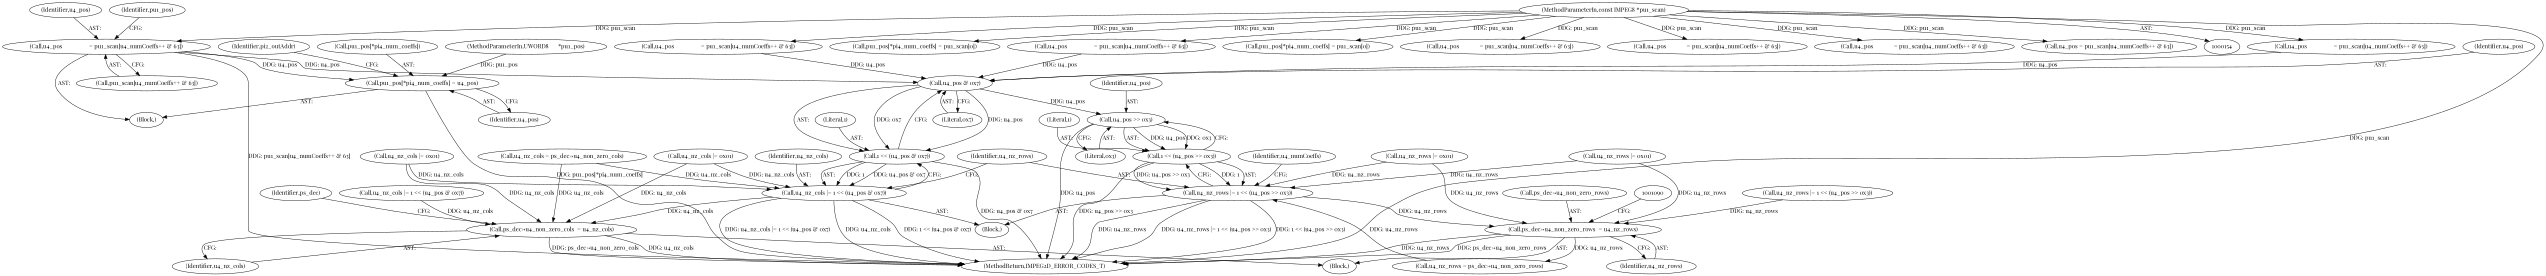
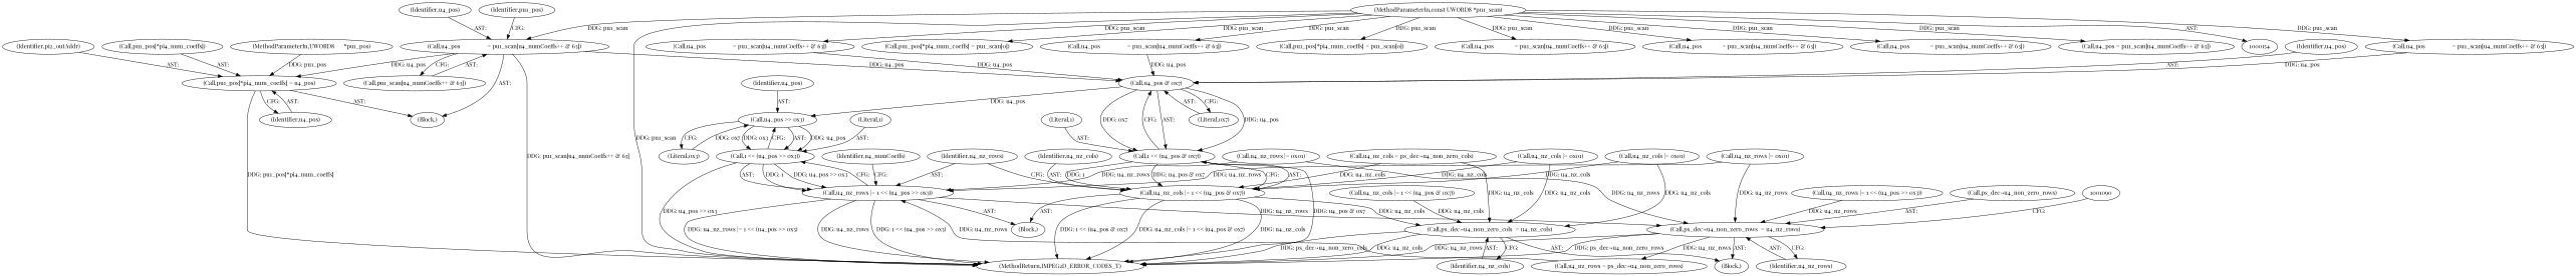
  digraph {
    fontname="Playfair Display"
    node [fontname="Playfair Display"]
    edge [fontname="Playfair Display"]
    n1 [label="(Call,u4_pos                 = pu1_scan[u4_numCoeffs++ & 63])"]
    n2 [label="(Call,pu1_pos[*pi4_num_coeffs] = u4_pos)"]
    n3 [label="(Call,u4_pos & 0x7)"]
    n4 [label="(Call,pu1_scan[u4_numCoeffs++ & 63])"]
    n5 [label="(MethodReturn,IMPEG2D_ERROR_CODES_T)"]
    n6 [label="(Block,)"]
    n7 [label="(Identifier,u4_pos)"]
    n8 [label="(Call,1 << (u4_pos & 0x7))"]
    n9 [label="(Call,u4_pos >> 0x3)"]
    n10 [label="(Literal,0x7)"]
-   n11 [label="(MethodParameterIn,const IMPEG8 *pu1_scan)"]
+   n11 [label="(MethodParameterIn,const UWORD8 *pu1_scan)"]
    n12 [label="(Call,pu1_pos[*pi4_num_coeffs] = pu1_scan[0])"]
    n13 [label="(Call,pu1_pos[*pi4_num_coeffs] = pu1_scan[0])"]
    n14 [label="(Call,u4_pos                 = pu1_scan[u4_numCoeffs++ & 63])"]
    n15 [label="(Call,u4_pos             = pu1_scan[u4_numCoeffs++ & 63])"]
    n16 [label="(Call,u4_pos                 = pu1_scan[u4_numCoeffs++ & 63])"]
    n17 [label="(Call,u4_pos             = pu1_scan[u4_numCoeffs++ & 63])"]
    n18 [label="(Call,u4_pos             = pu1_scan[u4_numCoeffs++ & 63])"]
    n19 [label="(Call,u4_pos = pu1_scan[u4_numCoeffs++ & 63])"]
    n20 [label="(Call,u4_pos                 = pu1_scan[u4_numCoeffs++ & 63])"]
    1000154
    n22 [label="(Call,u4_nz_cols |= 1 << (u4_pos & 0x7))"]
    n23 [label="(Call,1 << (u4_pos >> 0x3))"]
    n24 [label="(Literal,0x3)"]
    n25 [label="(Call,ps_dec->u4_non_zero_cols  = u4_nz_cols)"]
    n26 [label="(Block,)"]
    n27 [label="(Identifier,u4_nz_cols)"]
    n28 [label="(Block,)"]
    n29 [label="(Call,u4_nz_rows |= 1 << (u4_pos >> 0x3))"]
    n30 [label="(Call,ps_dec->u4_non_zero_rows  = u4_nz_rows)"]
    n31 [label="(Identifier,u4_nz_rows)"]
    n32 [label="(Call,u4_nz_rows = ps_dec->u4_non_zero_rows)"]
    n33 [label="(Identifier,u4_pos)"]
    n34 [label="(Identifier,u4_numCoeffs)"]
    n35 [label="(Call,pu1_pos[*pi4_num_coeffs])"]
    n36 [label="(Call,u4_nz_cols |= 1 << (u4_pos & 0x7))"]
    n37 [label="(Call,u4_nz_cols = ps_dec->u4_non_zero_cols)"]
    n38 [label="(Call,u4_nz_rows |= 0x01)"]
    n39 [label="(Call,u4_nz_cols |= 0x01)"]
    n40 [label="(Literal,1)"]
    n41 [label="(Identifier,u4_pos)"]
    n42 [label="(Identifier,pu1_pos)"]
    n43 [label="(Identifier,u4_nz_cols)"]
    n44 [label="(Identifier,u4_nz_rows)"]
    n45 [label="(Call,u4_nz_rows |= 1 << (u4_pos >> 0x3))"]
    n46 [label="(Call,ps_dec->u4_non_zero_rows)"]
    n47 [label="(Call,u4_nz_cols |= 0x01)"]
    n48 [label="(MethodParameterIn,UWORD8      *pu1_pos)"]
    n49 [label="(Identifier,pi2_outAddr)"]
-   n50 [label="(Identifier,ps_dec)"]
    n51 [label="(Call,u4_nz_rows |= 0x01)"]
    n52 [label="(Identifier,u4_pos)"]
    n53 [label="(Literal,1)"]
    1001090
    n1 -> n2 [label="DDG: u4_pos"]
    n1 -> n3 [label="DDG: u4_pos"]
    n1 -> n4 [label="CFG: "]
    n1 -> n5 [label="DDG: pu1_scan[u4_numCoeffs++ & 63]"]
    n1 -> n6 [label="AST: "]
    n2 -> n5 [label="DDG: pu1_pos[*pi4_num_coeffs]"]
    n2 -> n6 [label="AST: "]
    n2 -> n7 [label="CFG: "]
    n3 -> n8 [label="AST: "]
    n3 -> n8 [label="DDG: u4_pos"]
    n3 -> n8 [label="DDG: 0x7"]
    n3 -> n9 [label="DDG: u4_pos"]
    n3 -> n10 [label="CFG: "]
    n4 -> n1 [label="AST: "]
    n7 -> n2 [label="AST: "]
    n8 -> n3 [label="CFG: "]
    n8 -> n5 [label="DDG: u4_pos & 0x7"]
    n8 -> n22 [label="AST: "]
    n8 -> n22 [label="DDG: 1"]
    n8 -> n22 [label="DDG: u4_pos & 0x7"]
-   n9 -> n5 [label="DDG: u4_pos"]
    n9 -> n23 [label="AST: "]
    n9 -> n23 [label="DDG: u4_pos"]
    n9 -> n23 [label="DDG: 0x3"]
    n9 -> n24 [label="CFG: "]
    n10 -> n3 [label="AST: "]
    n11 -> n1 [label="DDG: pu1_scan"]
    n11 -> n5 [label="DDG: pu1_scan"]
    n11 -> n12 [label="DDG: pu1_scan"]
    n11 -> n13 [label="DDG: pu1_scan"]
    n11 -> n14 [label="DDG: pu1_scan"]
    n11 -> n15 [label="DDG: pu1_scan"]
    n11 -> n16 [label="DDG: pu1_scan"]
    n11 -> n17 [label="DDG: pu1_scan"]
    n11 -> n18 [label="DDG: pu1_scan"]
    n11 -> n19 [label="DDG: pu1_scan"]
    n11 -> n20 [label="DDG: pu1_scan"]
    n11 -> 1000154 [label="AST: "]
    n14 -> n3 [label="DDG: u4_pos"]
    n16 -> n3 [label="DDG: u4_pos"]
    n20 -> n3 [label="DDG: u4_pos"]
    n22 -> n5 [label="DDG: u4_nz_cols |= 1 << (u4_pos & 0x7)"]
    n22 -> n5 [label="DDG: u4_nz_cols"]
    n22 -> n5 [label="DDG: 1 << (u4_pos & 0x7)"]
    n22 -> n8 [label="CFG: "]
    n22 -> n25 [label="DDG: u4_nz_cols"]
    n22 -> n26 [label="AST: "]
    n23 -> n5 [label="DDG: u4_pos >> 0x3"]
    n23 -> n9 [label="CFG: "]
    n23 -> n29 [label="AST: "]
    n23 -> n29 [label="DDG: 1"]
    n23 -> n29 [label="DDG: u4_pos >> 0x3"]
-   n24 -> n9 [label="AST: "]
+   n24 -> n9 [label="DDG: 0x7"]
    n25 -> n5 [label="DDG: ps_dec->u4_non_zero_cols"]
    n25 -> n5 [label="DDG: u4_nz_cols"]
    n25 -> n27 [label="CFG: "]
    n25 -> n28 [label="AST: "]
    n27 -> n25 [label="AST: "]
    n29 -> n5 [label="DDG: 1 << (u4_pos >> 0x3)"]
    n29 -> n5 [label="DDG: u4_nz_rows |= 1 << (u4_pos >> 0x3)"]
    n29 -> n5 [label="DDG: u4_nz_rows"]
    n29 -> n23 [label="CFG: "]
    n29 -> n26 [label="AST: "]
    n29 -> n30 [label="DDG: u4_nz_rows"]
    n30 -> n5 [label="DDG: u4_nz_rows"]
    n30 -> n5 [label="DDG: ps_dec->u4_non_zero_rows"]
    n30 -> n28 [label="AST: "]
    n30 -> n31 [label="CFG: "]
    n30 -> n32 [label="DDG: u4_nz_rows"]
    n31 -> n30 [label="AST: "]
    n32 -> n29 [label="DDG: u4_nz_rows"]
    n33 -> n1 [label="AST: "]
    n34 -> n29 [label="CFG: "]
    n35 -> n2 [label="AST: "]
    n36 -> n25 [label="DDG: u4_nz_cols"]
    n37 -> n22 [label="DDG: u4_nz_cols"]
    n37 -> n25 [label="DDG: u4_nz_cols"]
    n38 -> n29 [label="DDG: u4_nz_rows"]
    n38 -> n30 [label="DDG: u4_nz_rows"]
    n39 -> n22 [label="DDG: u4_nz_cols"]
    n39 -> n25 [label="DDG: u4_nz_cols"]
    n40 -> n8 [label="AST: "]
    n41 -> n3 [label="AST: "]
    n42 -> n1 [label="CFG: "]
    n43 -> n22 [label="AST: "]
    n44 -> n22 [label="CFG: "]
    n44 -> n29 [label="AST: "]
    n45 -> n30 [label="DDG: u4_nz_rows"]
    n46 -> n30 [label="AST: "]
    n47 -> n22 [label="DDG: u4_nz_cols"]
    n47 -> n25 [label="DDG: u4_nz_cols"]
    n48 -> n2 [label="DDG: pu1_pos"]
-   n49 -> n2 [label="CFG: "]
-   n50 -> n25 [label="CFG: "]
+   n49 -> n2 [label="AST: "]
    n51 -> n29 [label="DDG: u4_nz_rows"]
    n51 -> n30 [label="DDG: u4_nz_rows"]
    n52 -> n9 [label="AST: "]
    n53 -> n23 [label="AST: "]
    1001090 -> n30 [label="CFG: "]
  }
